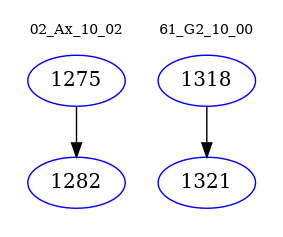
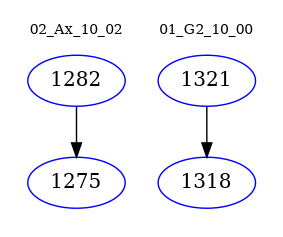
  digraph {
    node [color=blue]
    edge [color=black]
    n1 [label=1282]
    n2 [label=1275]
    n3 [label=1321]
    n4 [label=1318]
    subgraph cluster_1 {
      color=white
      fontsize=10
      label="02_Ax_10_02"
      n1
      n2
    }
    subgraph cluster_2 {
      color=white
      fontsize=10
-     label="61_G2_10_00"
+     label="01_G2_10_00"
      n3
      n4
    }
-   n2 -> n1
-   n4 -> n3
+   n1 -> n2
+   n3 -> n4
  }
